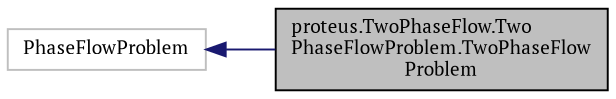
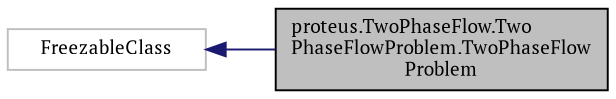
  digraph {
    rankdir=LR
    fontname="PT Serif"
    node [fontname="PT Serif" fontsize=10 shape=record style=filled]
    n1 [color=black fillcolor=grey75 fontcolor=black height=0.2 label="proteus.TwoPhaseFlow.Two\lPhaseFlowProblem.TwoPhaseFlow\lProblem" width=0.4]
-   n2 [color=grey75 fillcolor=white height=0.2 label=PhaseFlowProblem width=0.4]
+   n2 [color=grey75 fillcolor=white height=0.2 label=FreezableClass width=0.4]
    n2 -> n1 [color=midnightblue dir=back fontname="PT Serif" fontsize=10 labelfontname=Helvetica labelfontsize=10 style=solid]
  }
